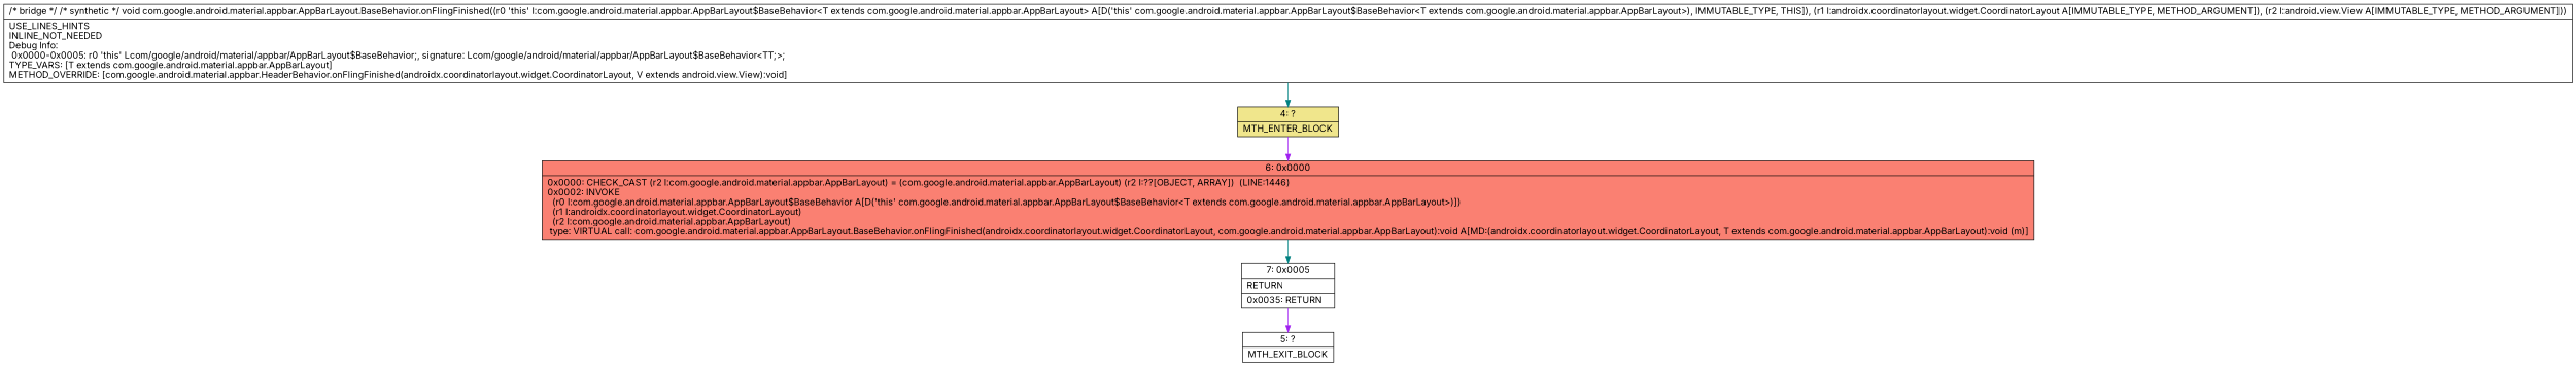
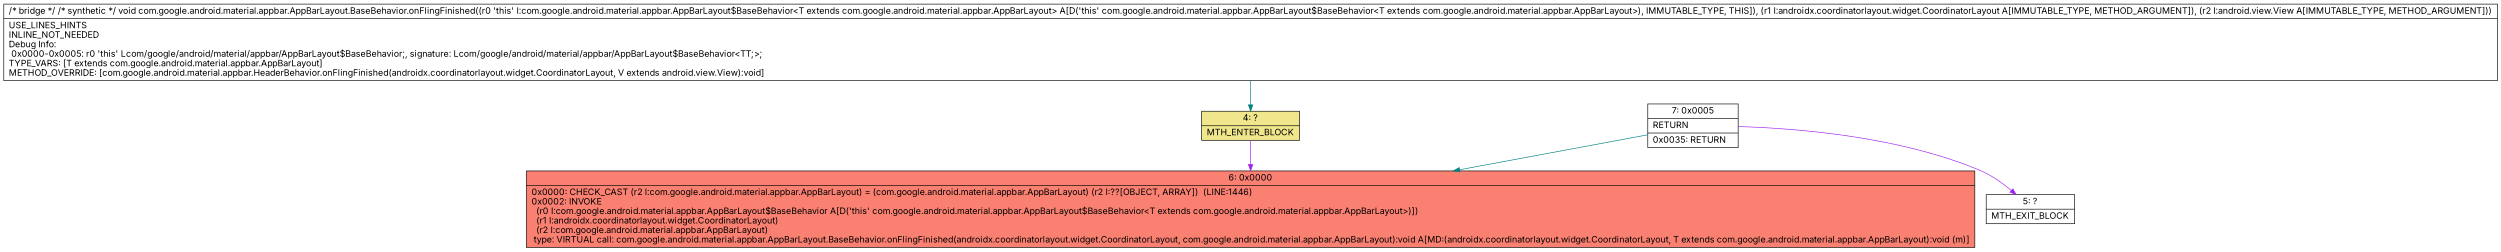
  digraph {
    fontname=Inter
    node [fillcolor=white fontname=Inter shape=record style=filled]
    edge [color=purple fontname=Inter]
    n1 [fillcolor=khaki label="{4\:\ ?|MTH_ENTER_BLOCK\l}"]
    n2 [fillcolor=salmon label="{6\:\ 0x0000|0x0000: CHECK_CAST (r2 I:com.google.android.material.appbar.AppBarLayout) = (com.google.android.material.appbar.AppBarLayout) (r2 I:??[OBJECT, ARRAY])  (LINE:1446)\l0x0002: INVOKE  \l  (r0 I:com.google.android.material.appbar.AppBarLayout$BaseBehavior A[D('this' com.google.android.material.appbar.AppBarLayout$BaseBehavior\<T extends com.google.android.material.appbar.AppBarLayout\>)])\l  (r1 I:androidx.coordinatorlayout.widget.CoordinatorLayout)\l  (r2 I:com.google.android.material.appbar.AppBarLayout)\l type: VIRTUAL call: com.google.android.material.appbar.AppBarLayout.BaseBehavior.onFlingFinished(androidx.coordinatorlayout.widget.CoordinatorLayout, com.google.android.material.appbar.AppBarLayout):void A[MD:(androidx.coordinatorlayout.widget.CoordinatorLayout, T extends com.google.android.material.appbar.AppBarLayout):void (m)]\l}"]
    n3 [label="{7\:\ 0x0005|RETURN\l|0x0035: RETURN   \l}"]
    n4 [label="{5\:\ ?|MTH_EXIT_BLOCK\l}"]
    n5 [label="{\/* bridge *\/ \/* synthetic *\/ void com.google.android.material.appbar.AppBarLayout.BaseBehavior.onFlingFinished((r0 'this' I:com.google.android.material.appbar.AppBarLayout$BaseBehavior\<T extends com.google.android.material.appbar.AppBarLayout\> A[D('this' com.google.android.material.appbar.AppBarLayout$BaseBehavior\<T extends com.google.android.material.appbar.AppBarLayout\>), IMMUTABLE_TYPE, THIS]), (r1 I:androidx.coordinatorlayout.widget.CoordinatorLayout A[IMMUTABLE_TYPE, METHOD_ARGUMENT]), (r2 I:android.view.View A[IMMUTABLE_TYPE, METHOD_ARGUMENT]))  | USE_LINES_HINTS\lINLINE_NOT_NEEDED\lDebug Info:\l  0x0000\-0x0005: r0 'this' Lcom\/google\/android\/material\/appbar\/AppBarLayout$BaseBehavior;, signature: Lcom\/google\/android\/material\/appbar\/AppBarLayout$BaseBehavior\<TT;\>;\lTYPE_VARS: [T extends com.google.android.material.appbar.AppBarLayout]\lMETHOD_OVERRIDE: [com.google.android.material.appbar.HeaderBehavior.onFlingFinished(androidx.coordinatorlayout.widget.CoordinatorLayout, V extends android.view.View):void]\l}"]
    n1 -> n2
-   n2 -> n3 [color=teal]
+   n3 -> n2 [color=teal]
    n3 -> n4
    n5 -> n1 [color=teal]
  }
